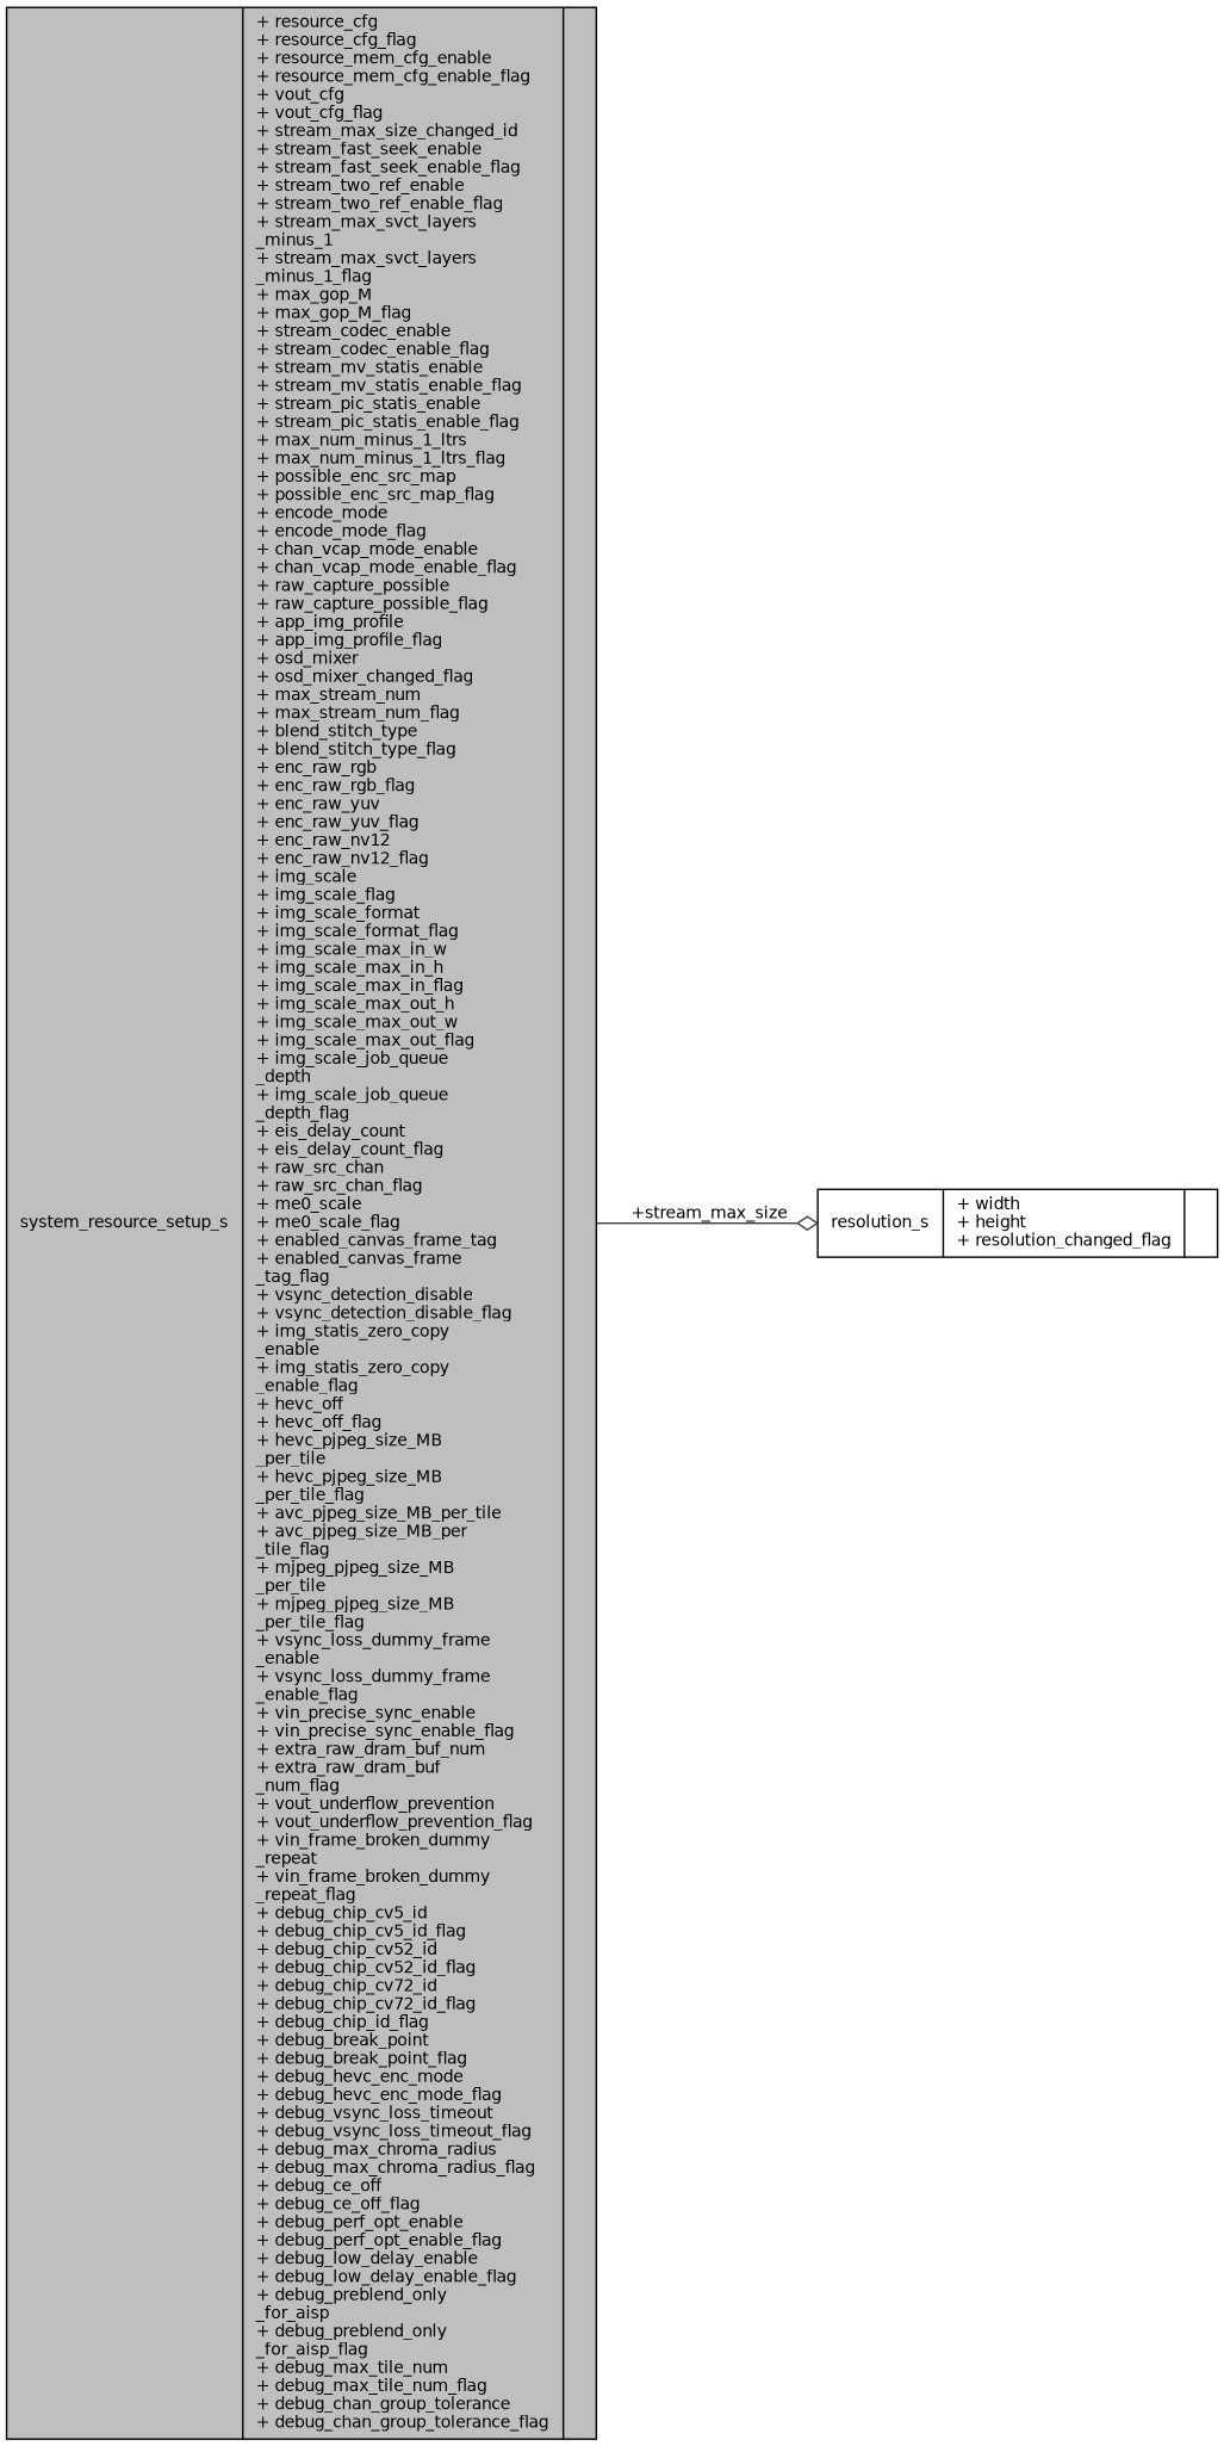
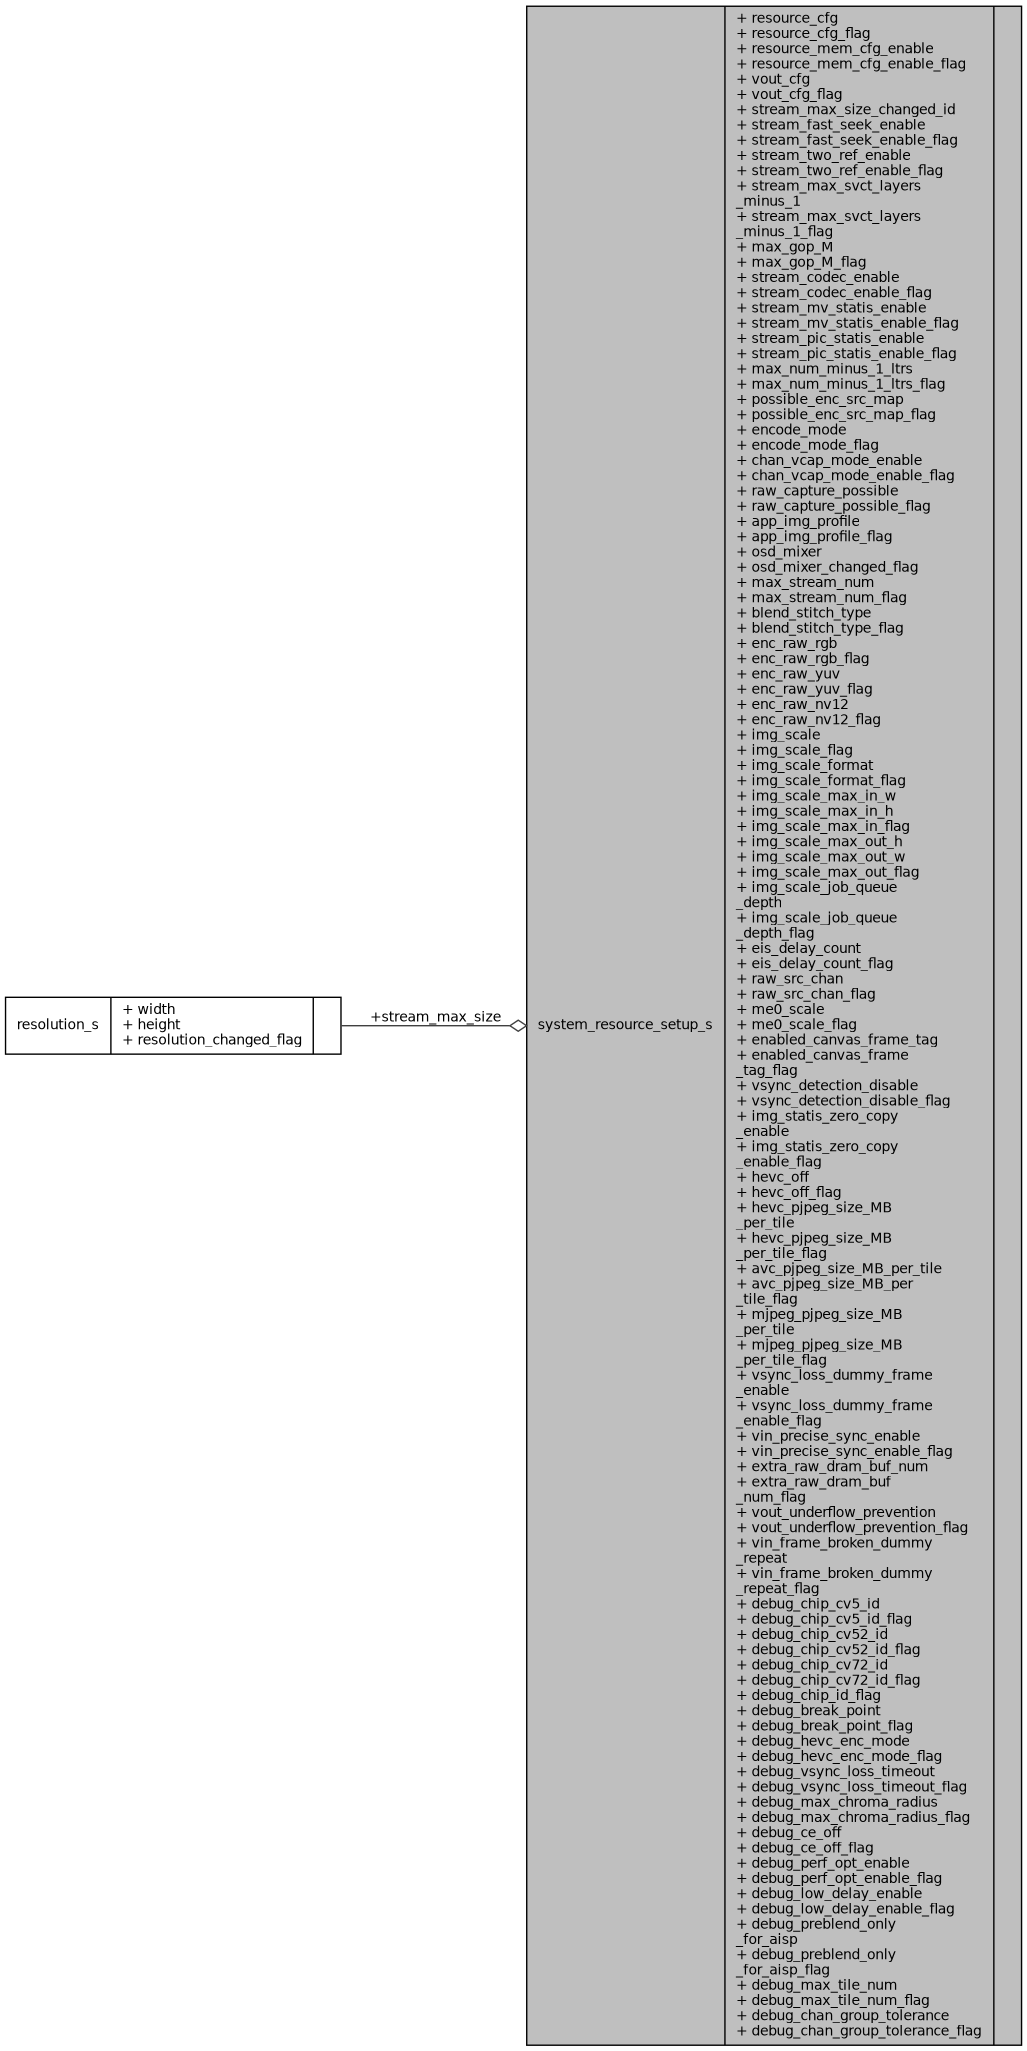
  digraph {
    rankdir=LR
    node [color=black fontname=Helvetica fontsize=10 shape=record]
    n1 [fillcolor=grey75 fontcolor=black height=0.2 label="{system_resource_setup_s\n|+ resource_cfg\l+ resource_cfg_flag\l+ resource_mem_cfg_enable\l+ resource_mem_cfg_enable_flag\l+ vout_cfg\l+ vout_cfg_flag\l+ stream_max_size_changed_id\l+ stream_fast_seek_enable\l+ stream_fast_seek_enable_flag\l+ stream_two_ref_enable\l+ stream_two_ref_enable_flag\l+ stream_max_svct_layers\l_minus_1\l+ stream_max_svct_layers\l_minus_1_flag\l+ max_gop_M\l+ max_gop_M_flag\l+ stream_codec_enable\l+ stream_codec_enable_flag\l+ stream_mv_statis_enable\l+ stream_mv_statis_enable_flag\l+ stream_pic_statis_enable\l+ stream_pic_statis_enable_flag\l+ max_num_minus_1_ltrs\l+ max_num_minus_1_ltrs_flag\l+ possible_enc_src_map\l+ possible_enc_src_map_flag\l+ encode_mode\l+ encode_mode_flag\l+ chan_vcap_mode_enable\l+ chan_vcap_mode_enable_flag\l+ raw_capture_possible\l+ raw_capture_possible_flag\l+ app_img_profile\l+ app_img_profile_flag\l+ osd_mixer\l+ osd_mixer_changed_flag\l+ max_stream_num\l+ max_stream_num_flag\l+ blend_stitch_type\l+ blend_stitch_type_flag\l+ enc_raw_rgb\l+ enc_raw_rgb_flag\l+ enc_raw_yuv\l+ enc_raw_yuv_flag\l+ enc_raw_nv12\l+ enc_raw_nv12_flag\l+ img_scale\l+ img_scale_flag\l+ img_scale_format\l+ img_scale_format_flag\l+ img_scale_max_in_w\l+ img_scale_max_in_h\l+ img_scale_max_in_flag\l+ img_scale_max_out_h\l+ img_scale_max_out_w\l+ img_scale_max_out_flag\l+ img_scale_job_queue\l_depth\l+ img_scale_job_queue\l_depth_flag\l+ eis_delay_count\l+ eis_delay_count_flag\l+ raw_src_chan\l+ raw_src_chan_flag\l+ me0_scale\l+ me0_scale_flag\l+ enabled_canvas_frame_tag\l+ enabled_canvas_frame\l_tag_flag\l+ vsync_detection_disable\l+ vsync_detection_disable_flag\l+ img_statis_zero_copy\l_enable\l+ img_statis_zero_copy\l_enable_flag\l+ hevc_off\l+ hevc_off_flag\l+ hevc_pjpeg_size_MB\l_per_tile\l+ hevc_pjpeg_size_MB\l_per_tile_flag\l+ avc_pjpeg_size_MB_per_tile\l+ avc_pjpeg_size_MB_per\l_tile_flag\l+ mjpeg_pjpeg_size_MB\l_per_tile\l+ mjpeg_pjpeg_size_MB\l_per_tile_flag\l+ vsync_loss_dummy_frame\l_enable\l+ vsync_loss_dummy_frame\l_enable_flag\l+ vin_precise_sync_enable\l+ vin_precise_sync_enable_flag\l+ extra_raw_dram_buf_num\l+ extra_raw_dram_buf\l_num_flag\l+ vout_underflow_prevention\l+ vout_underflow_prevention_flag\l+ vin_frame_broken_dummy\l_repeat\l+ vin_frame_broken_dummy\l_repeat_flag\l+ debug_chip_cv5_id\l+ debug_chip_cv5_id_flag\l+ debug_chip_cv52_id\l+ debug_chip_cv52_id_flag\l+ debug_chip_cv72_id\l+ debug_chip_cv72_id_flag\l+ debug_chip_id_flag\l+ debug_break_point\l+ debug_break_point_flag\l+ debug_hevc_enc_mode\l+ debug_hevc_enc_mode_flag\l+ debug_vsync_loss_timeout\l+ debug_vsync_loss_timeout_flag\l+ debug_max_chroma_radius\l+ debug_max_chroma_radius_flag\l+ debug_ce_off\l+ debug_ce_off_flag\l+ debug_perf_opt_enable\l+ debug_perf_opt_enable_flag\l+ debug_low_delay_enable\l+ debug_low_delay_enable_flag\l+ debug_preblend_only\l_for_aisp\l+ debug_preblend_only\l_for_aisp_flag\l+ debug_max_tile_num\l+ debug_max_tile_num_flag\l+ debug_chan_group_tolerance\l+ debug_chan_group_tolerance_flag\l|}" style=filled width=0.4]
    n2 [height=0.2 label="{resolution_s\n|+ width\l+ height\l+ resolution_changed_flag\l|}" width=0.4]
-   n1 -> n2 [arrowhead=odiamond color=grey25 fontname=Helvetica fontsize=10 label=" +stream_max_size" labelfontname=Helvetica labelfontsize=10 style=solid]
+   n2 -> n1 [arrowhead=odiamond color=grey25 fontname=Helvetica fontsize=10 label=" +stream_max_size" labelfontname=Helvetica labelfontsize=10 style=solid]
  }
